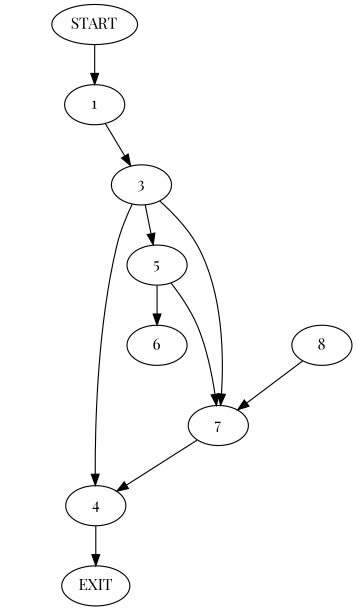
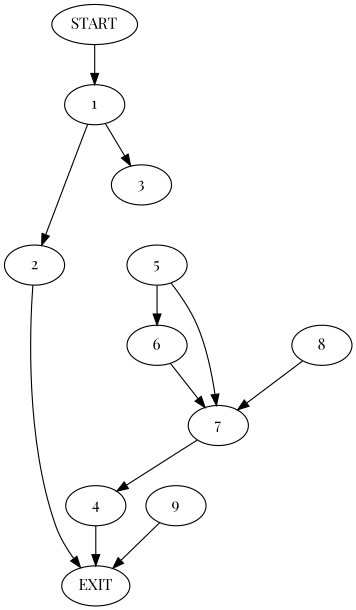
  digraph {
    fontname="Playfair Display"
    node [fontname="Playfair Display"]
    edge [fontname="Playfair Display"]
    n1 [label=START]
    1
+   2
    3
    n5 [label=EXIT]
+   9
    4
    5
    6
    7
    8
    n1 -> 1
+   1 -> 2
    1 -> 3
-   3 -> 4
-   3 -> 5
+   2 -> n5
+   9 -> n5
    4 -> n5
    5 -> 6
    5 -> 7
-   3 -> 7
+   6 -> 7
    7 -> 4
    8 -> 7
  }
